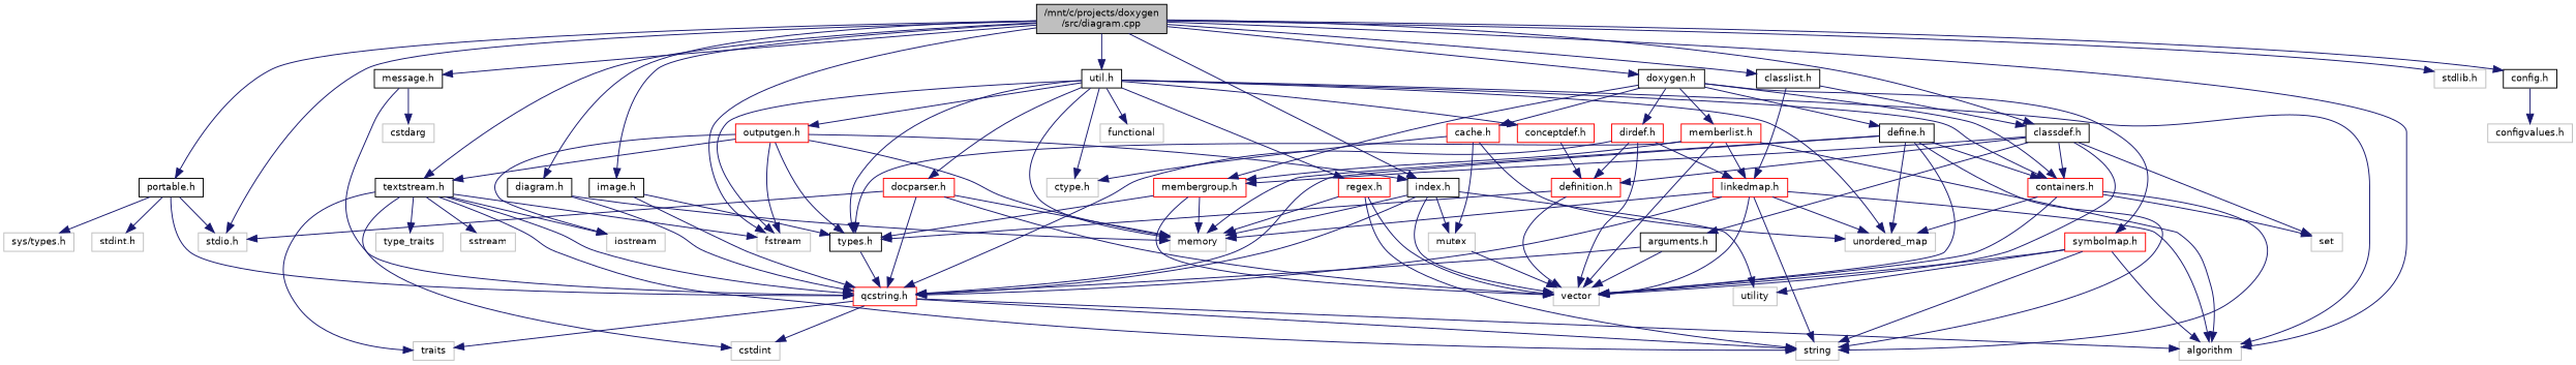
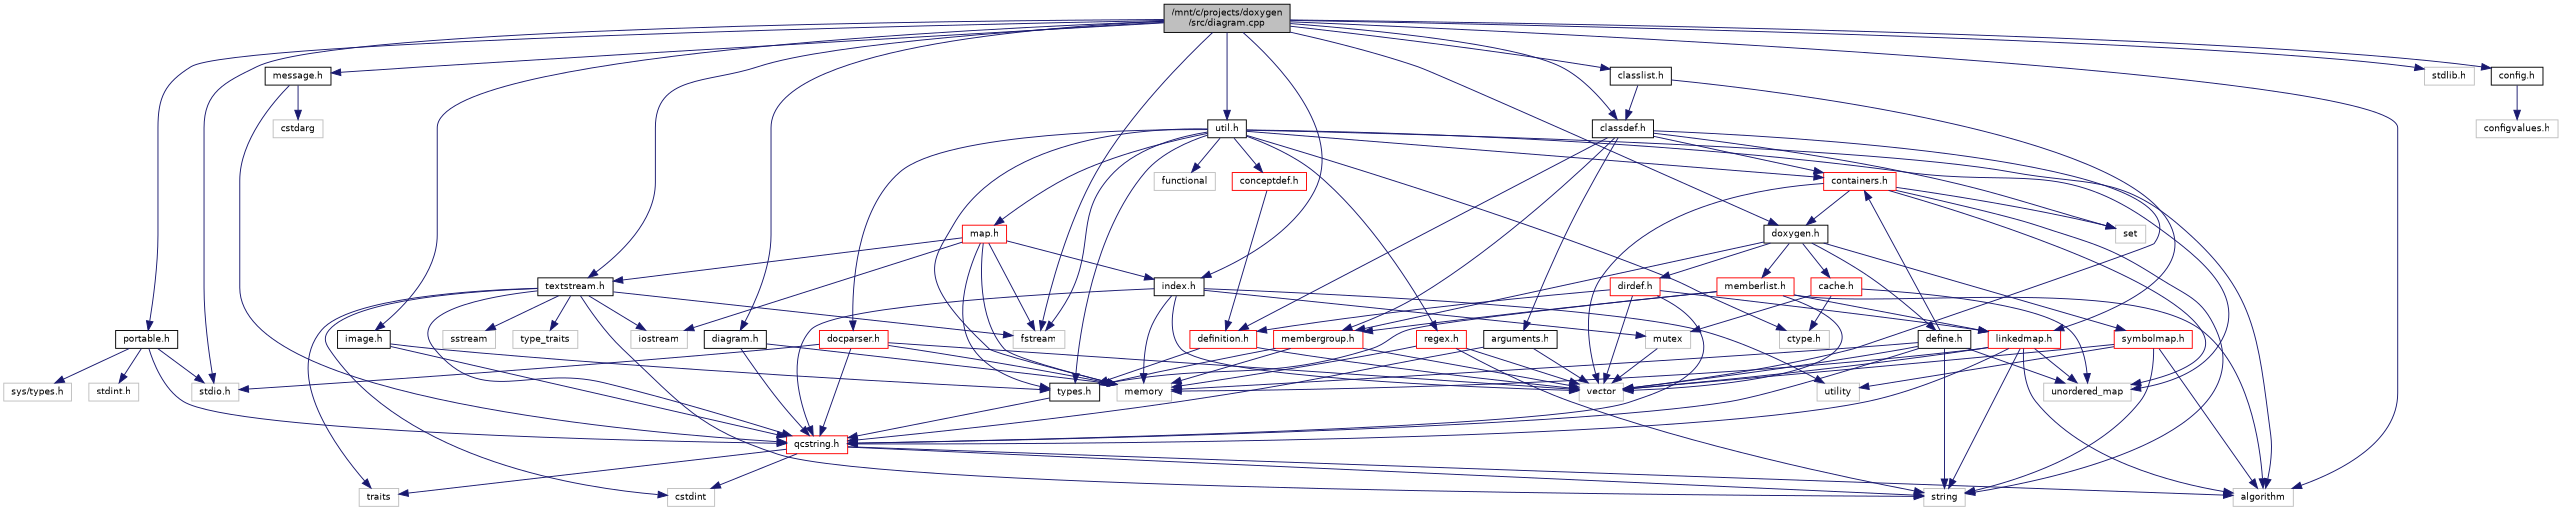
  digraph {
    node [color=grey75 fillcolor=white fontname=Helvetica fontsize=10 shape=record style=filled]
    edge [color=midnightblue fontname=Helvetica fontsize=10 labelfontname=Helvetica labelfontsize=10 style=solid]
    n1 [color=black fillcolor=grey75 fontcolor=black height=0.2 label="/mnt/c/projects/doxygen\l/src/diagram.cpp" width=0.4]
    n2 [height=0.2 label="stdio.h" width=0.4]
    n3 [height=0.2 label="stdlib.h" width=0.4]
    n4 [height=0.2 label=fstream width=0.4]
    n5 [height=0.2 label=algorithm width=0.4]
    n6 [color=black height=0.2 label="diagram.h" width=0.4]
    n7 [color=black height=0.2 label="image.h" width=0.4]
    n8 [color=black height=0.2 label="classdef.h" width=0.4]
    n9 [color=black height=0.2 label="config.h" width=0.4]
    n10 [color=black height=0.2 label="message.h" width=0.4]
    n11 [color=black height=0.2 label="util.h" width=0.4]
    n12 [color=black height=0.2 label="index.h" width=0.4]
    n13 [color=black height=0.2 label="textstream.h" width=0.4]
    n14 [color=black height=0.2 label="doxygen.h" width=0.4]
    n15 [color=black height=0.2 label="portable.h" width=0.4]
    n16 [color=black height=0.2 label="classlist.h" width=0.4]
    n17 [height=0.2 label=memory width=0.4]
    n18 [color=red height=0.2 label="qcstring.h" width=0.4]
    n19 [color=black height=0.2 label="types.h" width=0.4]
    n20 [height=0.2 label=vector width=0.4]
    n21 [height=0.2 label=set width=0.4]
    n22 [color=red height=0.2 label="containers.h" width=0.4]
    n23 [color=red height=0.2 label="definition.h" width=0.4]
    n24 [color=black height=0.2 label="arguments.h" width=0.4]
    n25 [color=red height=0.2 label="membergroup.h" width=0.4]
    n26 [height=0.2 label="configvalues.h" width=0.4]
    n27 [height=0.2 label=cstdarg width=0.4]
    n28 [height=0.2 label=unordered_map width=0.4]
    n29 [height=0.2 label=functional width=0.4]
    n30 [height=0.2 label="ctype.h" width=0.4]
    n31 [color=red height=0.2 label="docparser.h" width=0.4]
-   n32 [color=red height=0.2 label="outputgen.h" width=0.4]
+   n32 [color=red height=0.2 label="map.h" width=0.4]
    n33 [color=red height=0.2 label="regex.h" width=0.4]
    n34 [color=red height=0.2 label="conceptdef.h" width=0.4]
    n35 [height=0.2 label=utility width=0.4]
    n36 [height=0.2 label=mutex width=0.4]
    n37 [height=0.2 label=string width=0.4]
    n38 [height=0.2 label=traits width=0.4]
    n39 [height=0.2 label=cstdint width=0.4]
    n40 [height=0.2 label=iostream width=0.4]
    n41 [height=0.2 label=sstream width=0.4]
    n42 [height=0.2 label=type_traits width=0.4]
    n43 [color=red height=0.2 label="dirdef.h" width=0.4]
    n44 [color=red height=0.2 label="memberlist.h" width=0.4]
    n45 [color=black height=0.2 label="define.h" width=0.4]
    n46 [color=red height=0.2 label="cache.h" width=0.4]
    n47 [color=red height=0.2 label="symbolmap.h" width=0.4]
    n48 [height=0.2 label="sys/types.h" width=0.4]
    n49 [height=0.2 label="stdint.h" width=0.4]
    n50 [color=red height=0.2 label="linkedmap.h" width=0.4]
    n1 -> n2
    n1 -> n3
    n1 -> n4
    n1 -> n5
    n1 -> n6
    n1 -> n7
    n1 -> n8
    n1 -> n9
    n1 -> n10
    n1 -> n11
    n1 -> n12
    n1 -> n13
    n1 -> n14
    n1 -> n15
    n1 -> n16
    n6 -> n17
    n6 -> n18
    n7 -> n18
    n7 -> n19
    n8 -> n20
    n8 -> n21
    n8 -> n22
    n8 -> n23
    n8 -> n24
    n8 -> n25
    n9 -> n26
    n10 -> n18
    n10 -> n27
    n11 -> n4
    n11 -> n5
    n11 -> n17
    n11 -> n19
    n11 -> n22
    n11 -> n28
    n11 -> n29
    n11 -> n30
    n11 -> n31
    n11 -> n32
    n11 -> n33
    n11 -> n34
    n12 -> n17
    n12 -> n18
    n12 -> n20
    n12 -> n35
    n12 -> n36
    n13 -> n4
    n13 -> n18
    n13 -> n37
    n13 -> n38
    n13 -> n39
    n13 -> n40
    n13 -> n41
    n13 -> n42
-   n14 -> n22
+   n22 -> n14
    n14 -> n25
    n14 -> n43
    n14 -> n44
    n14 -> n45
    n14 -> n46
    n14 -> n47
    n15 -> n2
    n15 -> n18
    n15 -> n48
    n15 -> n49
    n16 -> n8
    n16 -> n50
    n18 -> n5
    n18 -> n37
    n18 -> n38
    n18 -> n39
    n19 -> n18
    n22 -> n20
    n22 -> n21
    n22 -> n28
    n22 -> n37
    n23 -> n19
    n23 -> n20
    n24 -> n18
    n24 -> n20
    n25 -> n17
    n25 -> n19
    n25 -> n20
    n31 -> n2
    n31 -> n17
    n31 -> n18
    n31 -> n20
    n32 -> n4
    n32 -> n12
    n32 -> n13
    n32 -> n17
    n32 -> n19
    n32 -> n40
    n33 -> n17
    n33 -> n20
    n33 -> n37
    n34 -> n23
    n36 -> n20
    n43 -> n18
    n43 -> n20
    n43 -> n23
    n43 -> n50
    n44 -> n5
    n44 -> n19
    n44 -> n20
    n44 -> n25
    n44 -> n50
    n45 -> n17
    n45 -> n18
    n45 -> n20
    n45 -> n22
    n45 -> n28
    n45 -> n37
    n46 -> n28
    n46 -> n30
    n46 -> n36
    n47 -> n5
    n47 -> n20
    n47 -> n35
    n47 -> n37
    n50 -> n5
    n50 -> n17
    n50 -> n18
    n50 -> n20
    n50 -> n28
    n50 -> n37
  }
